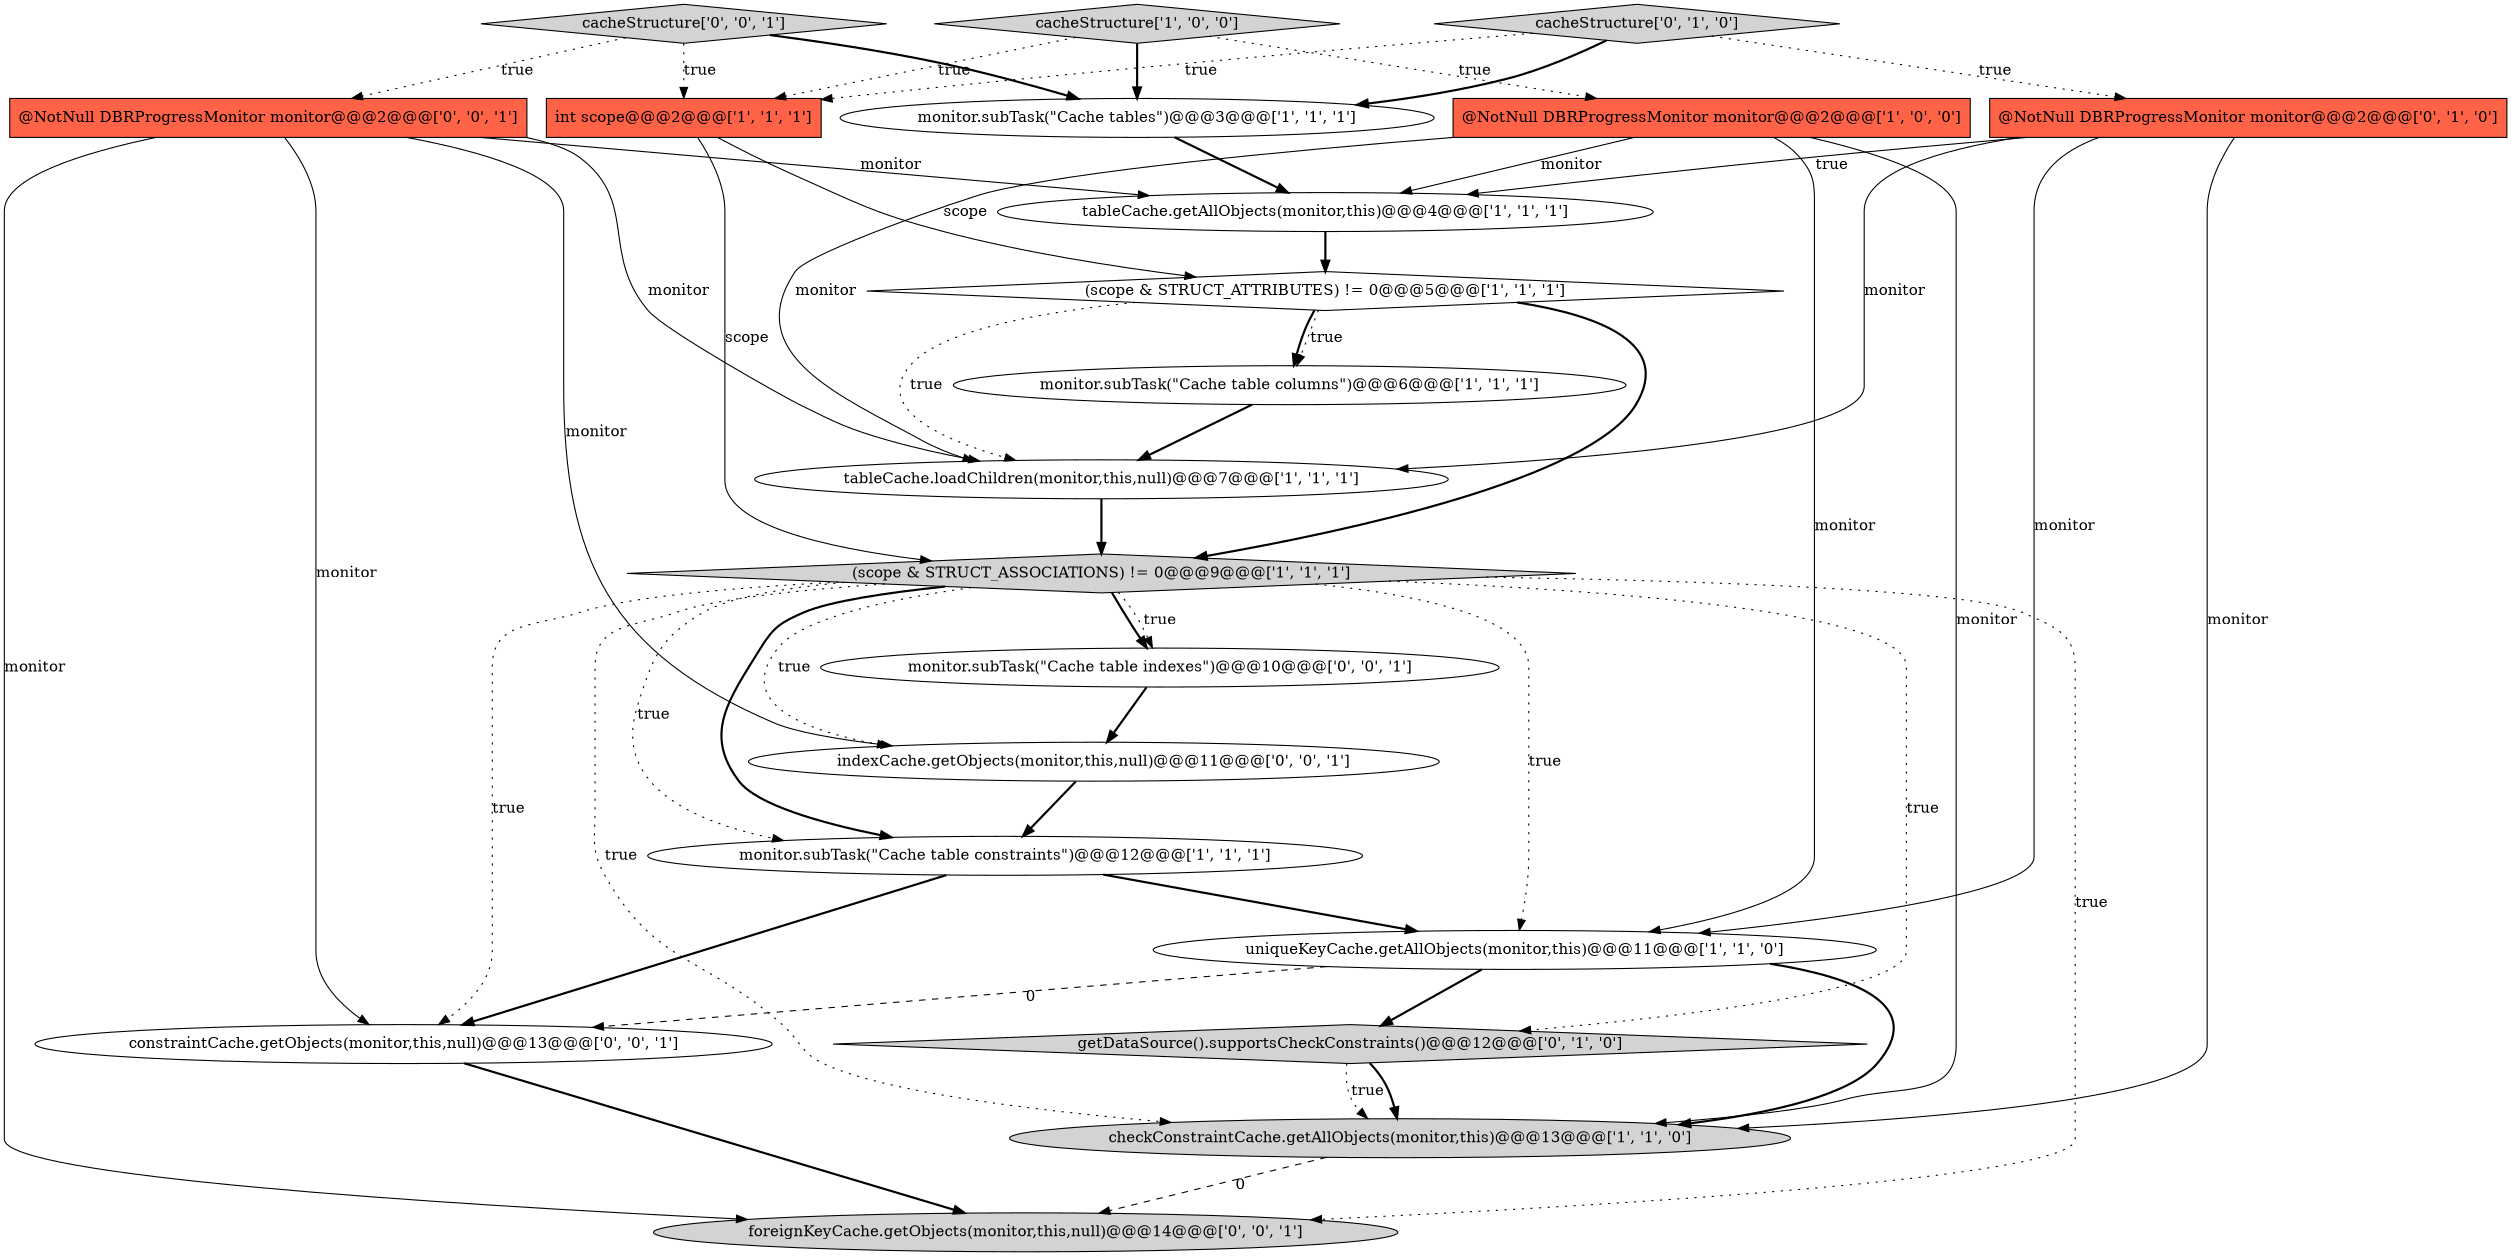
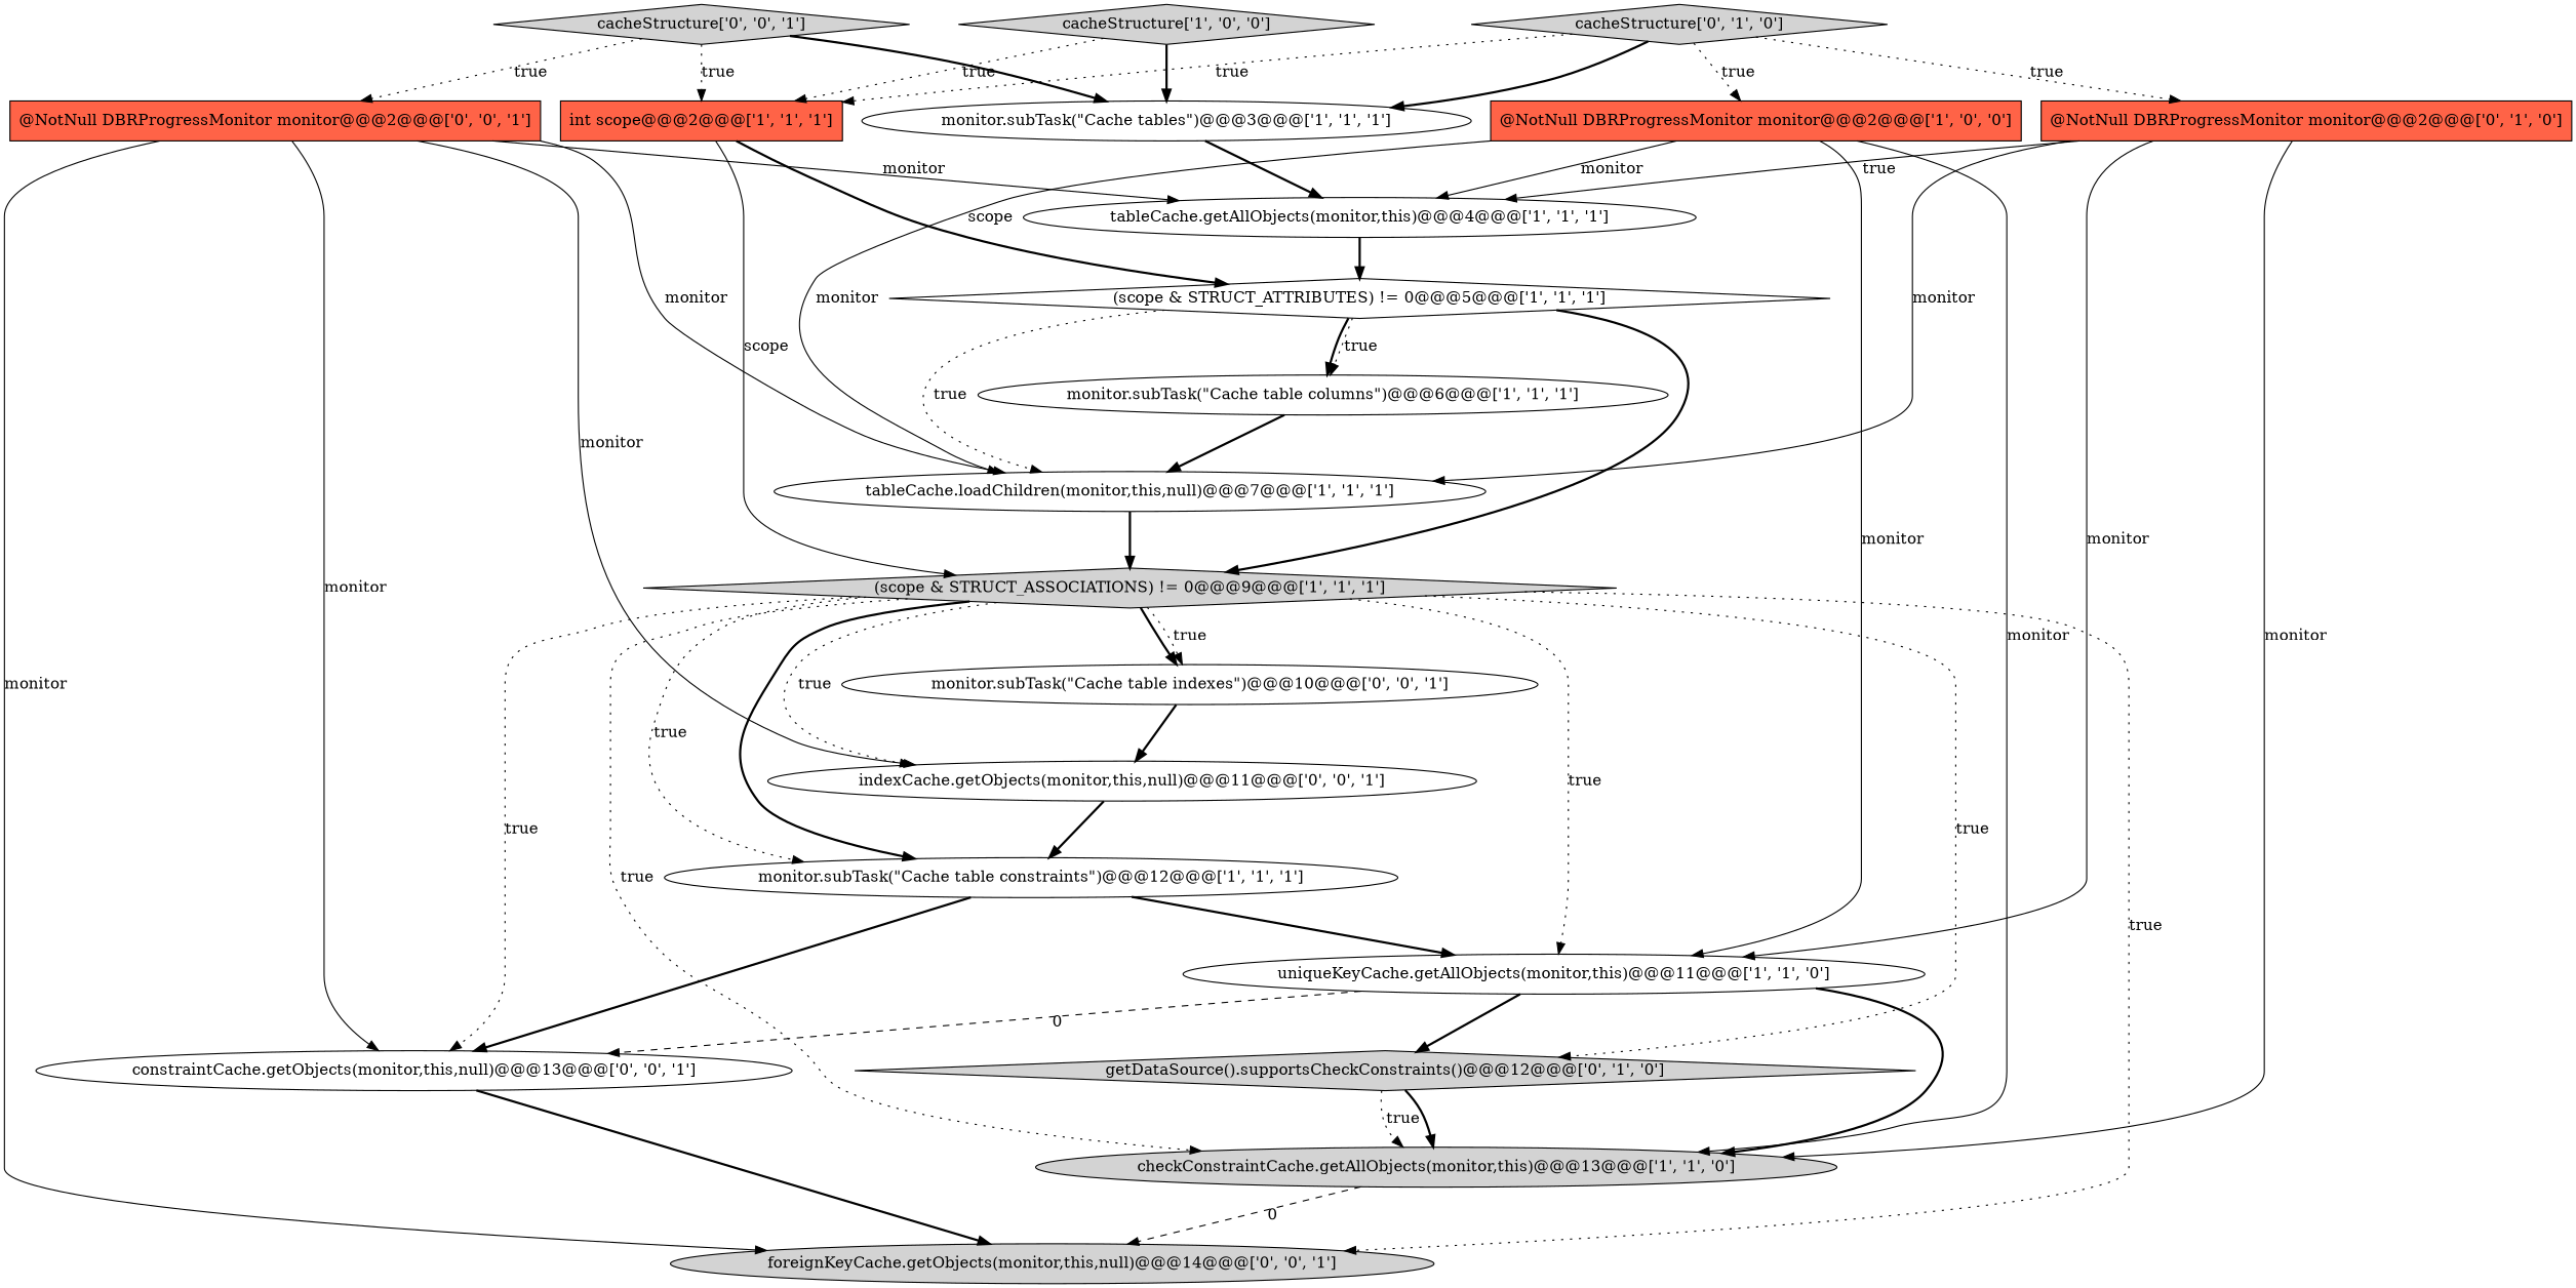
  digraph {
    fontname="DejaVu Serif"
    node [fillcolor=white fontname="DejaVu Serif" shape=ellipse style=filled]
    edge [fontname="DejaVu Serif" style=bold]
    n1 [label="monitor.subTask(\"Cache table constraints\")@@@12@@@['1', '1', '1']"]
    n2 [label="constraintCache.getObjects(monitor,this,null)@@@13@@@['0', '0', '1']"]
    n3 [label="uniqueKeyCache.getAllObjects(monitor,this)@@@11@@@['1', '1', '0']"]
    n4 [fillcolor=lightgray label="foreignKeyCache.getObjects(monitor,this,null)@@@14@@@['0', '0', '1']"]
    n5 [fillcolor=lightgray label="checkConstraintCache.getAllObjects(monitor,this)@@@13@@@['1', '1', '0']"]
    n6 [fillcolor=lightgray label="getDataSource().supportsCheckConstraints()@@@12@@@['0', '1', '0']" shape=diamond]
    n7 [fillcolor=lightgray label="cacheStructure['0', '1', '0']" shape=diamond]
    n8 [label="monitor.subTask(\"Cache tables\")@@@3@@@['1', '1', '1']"]
    n9 [fillcolor=tomato label="@NotNull DBRProgressMonitor monitor@@@2@@@['0', '1', '0']" shape=box]
    n10 [fillcolor=tomato label="int scope@@@2@@@['1', '1', '1']" shape=box]
    n11 [label="tableCache.getAllObjects(monitor,this)@@@4@@@['1', '1', '1']"]
    n12 [label="tableCache.loadChildren(monitor,this,null)@@@7@@@['1', '1', '1']"]
    n13 [fillcolor=lightgray label="(scope & STRUCT_ASSOCIATIONS) != 0@@@9@@@['1', '1', '1']" shape=diamond]
    n14 [label="(scope & STRUCT_ATTRIBUTES) != 0@@@5@@@['1', '1', '1']" shape=diamond]
    n15 [fillcolor=lightgray label="cacheStructure['0', '0', '1']" shape=diamond]
    n16 [fillcolor=tomato label="@NotNull DBRProgressMonitor monitor@@@2@@@['0', '0', '1']" shape=box]
    n17 [label="indexCache.getObjects(monitor,this,null)@@@11@@@['0', '0', '1']"]
    n18 [label="monitor.subTask(\"Cache table indexes\")@@@10@@@['0', '0', '1']"]
    n19 [fillcolor=lightgray label="cacheStructure['1', '0', '0']" shape=diamond]
    n20 [fillcolor=tomato label="@NotNull DBRProgressMonitor monitor@@@2@@@['1', '0', '0']" shape=box]
    n21 [label="monitor.subTask(\"Cache table columns\")@@@6@@@['1', '1', '1']"]
    n1 -> n2
    n1 -> n3
    n2 -> n4
    n3 -> n2 [label=0 style=dashed]
    n3 -> n5
    n3 -> n6
    n5 -> n4 [label=0 style=dashed]
    n6 -> n5 [label=true style=dotted]
    n6 -> n5
    n7 -> n8
    n7 -> n9 [label=true style=dotted]
    n7 -> n10 [label=true style=dotted]
    n8 -> n11
    n9 -> n3 [label=monitor style=solid]
    n9 -> n5 [label=monitor style=solid]
    n9 -> n11 [label=true style=solid]
    n9 -> n12 [label=monitor style=solid]
    n10 -> n13 [label=scope style=solid]
-   n10 -> n14 [label=scope style=solid]
+   n10 -> n14 [label=scope]
    n11 -> n14
    n12 -> n13
    n13 -> n1 [label=true style=dotted]
    n13 -> n1
    n13 -> n2 [label=true style=dotted]
    n13 -> n3 [label=true style=dotted]
    n13 -> n4 [label=true style=dotted]
    n13 -> n5 [label=true style=dotted]
    n13 -> n6 [label=true style=dotted]
    n13 -> n17 [label=true style=dotted]
    n13 -> n18
    n13 -> n18 [label=true style=dotted]
    n14 -> n12 [label=true style=dotted]
    n14 -> n13
    n14 -> n21
    n14 -> n21 [label=true style=dotted]
    n15 -> n8
    n15 -> n10 [label=true style=dotted]
    n15 -> n16 [label=true style=dotted]
    n16 -> n2 [label=monitor style=solid]
    n16 -> n4 [label=monitor style=solid]
    n16 -> n11 [label=monitor style=solid]
    n16 -> n12 [label=monitor style=solid]
    n16 -> n17 [label=monitor style=solid]
    n17 -> n1
    n18 -> n17
    n19 -> n8
    n19 -> n10 [label=true style=dotted]
-   n19 -> n20 [label=true style=dotted]
+   n7 -> n20 [label=true style=dotted]
    n20 -> n3 [label=monitor style=solid]
    n20 -> n5 [label=monitor style=solid]
    n20 -> n11 [label=monitor style=solid]
    n20 -> n12 [label=monitor style=solid]
    n21 -> n12
  }
